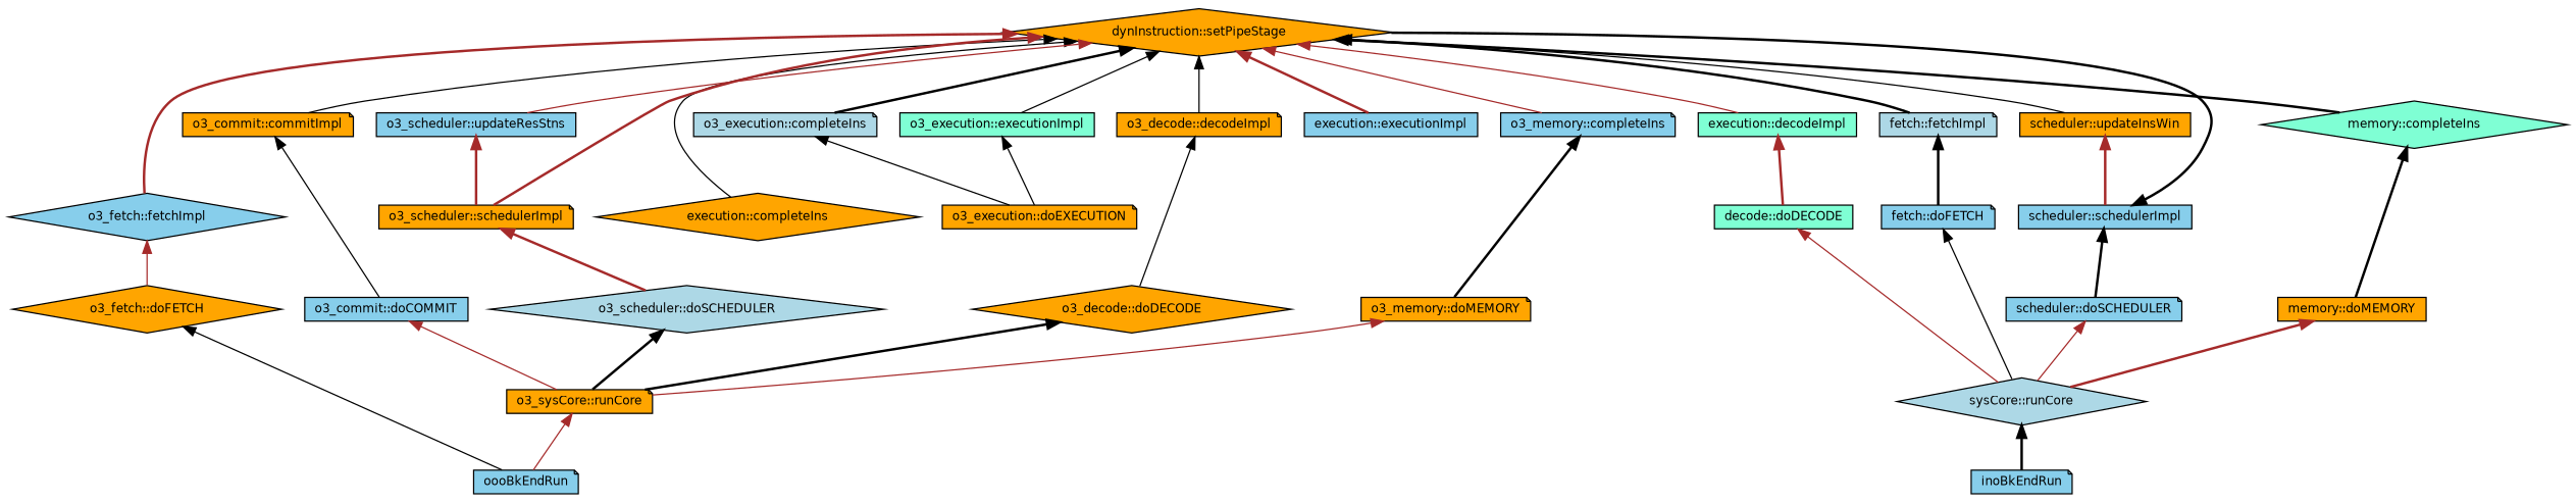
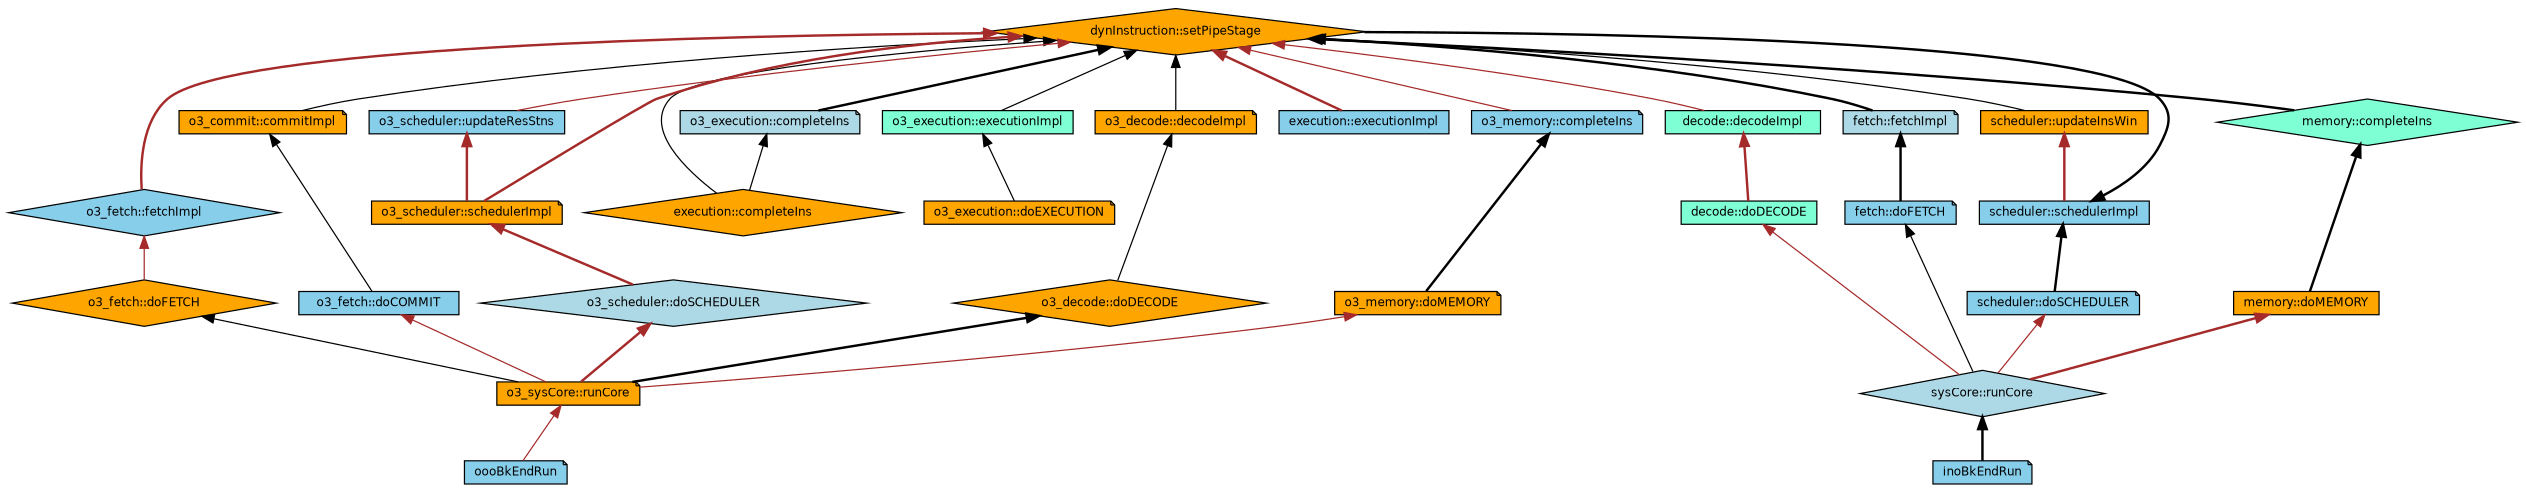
  digraph {
    rankdir=TB
    node [color=black fillcolor=orange fontname=Helvetica fontsize=10 shape=note style=filled]
    edge [color=black dir=back fontname=Helvetica fontsize=10 labelfontname=Helvetica labelfontsize=10 style=solid]
    n1 [fontcolor=black height=0.2 label="dynInstruction::setPipeStage" shape=diamond width=0.4]
    n2 [height=0.2 label="o3_commit::commitImpl" width=0.4]
    n3 [fillcolor=skyblue height=0.2 label="o3_memory::completeIns" width=0.4]
    n4 [fillcolor=aquamarine height=0.2 label="memory::completeIns" shape=diamond width=0.4]
    n5 [fillcolor=lightblue height=0.2 label="o3_execution::completeIns" width=0.4]
    n6 [height=0.2 label="execution::completeIns" shape=diamond width=0.4]
    n7 [height=0.2 label="o3_decode::decodeImpl" width=0.4]
-   n8 [fillcolor=aquamarine height=0.2 label="execution::decodeImpl" shape=box width=0.4]
+   n8 [fillcolor=aquamarine height=0.2 label="decode::decodeImpl" shape=box width=0.4]
    n9 [fillcolor=aquamarine height=0.2 label="o3_execution::executionImpl" shape=box width=0.4]
    n10 [fillcolor=skyblue height=0.2 label="execution::executionImpl" shape=box width=0.4]
    n11 [fillcolor=skyblue height=0.2 label="o3_fetch::fetchImpl" shape=diamond width=0.4]
    n12 [fillcolor=lightblue height=0.2 label="fetch::fetchImpl" width=0.4]
    n13 [height=0.2 label="o3_scheduler::schedulerImpl" width=0.4]
    n14 [height=0.2 label="scheduler::updateInsWin" shape=box width=0.4]
    n15 [fillcolor=skyblue height=0.2 label="o3_scheduler::updateResStns" shape=box width=0.4]
-   n16 [fillcolor=skyblue height=0.2 label="o3_commit::doCOMMIT" shape=box width=0.4]
+   n16 [fillcolor=skyblue height=0.2 label="o3_fetch::doCOMMIT" shape=box width=0.4]
    n17 [height=0.2 label="o3_memory::doMEMORY" width=0.4]
    n18 [height=0.2 label="memory::doMEMORY" shape=box width=0.4]
    n19 [height=0.2 label="o3_execution::doEXECUTION" width=0.4]
    n20 [height=0.2 label="o3_decode::doDECODE" shape=diamond width=0.4]
    n21 [fillcolor=aquamarine height=0.2 label="decode::doDECODE" shape=box width=0.4]
    n22 [height=0.2 label="o3_fetch::doFETCH" shape=diamond width=0.4]
    n23 [fillcolor=skyblue height=0.2 label="fetch::doFETCH" width=0.4]
    n24 [fillcolor=lightblue height=0.2 label="o3_scheduler::doSCHEDULER" shape=diamond width=0.4]
    n25 [fillcolor=skyblue height=0.2 label="scheduler::schedulerImpl" shape=box width=0.4]
    n26 [fillcolor=skyblue height=0.2 label="scheduler::doSCHEDULER" width=0.4]
    n27 [height=0.2 label="o3_sysCore::runCore" width=0.4]
    n28 [fillcolor=skyblue height=0.2 label=oooBkEndRun width=0.4]
    n29 [fillcolor=lightblue height=0.2 label="sysCore::runCore" shape=diamond width=0.4]
    n30 [fillcolor=skyblue height=0.2 label=inoBkEndRun width=0.4]
    n1 -> n2
    n1 -> n3 [color=brown]
    n1 -> n4 [style=bold]
    n1 -> n5 [style=bold]
    n1 -> n6
    n1 -> n7
    n1 -> n8 [color=brown]
    n1 -> n9
    n1 -> n10 [color=brown style=bold]
    n1 -> n11 [color=brown style=bold]
    n1 -> n12 [style=bold]
    n1 -> n13 [color=brown style=bold]
    n1 -> n14
    n1 -> n15 [color=brown]
    n2 -> n16
    n3 -> n17 [style=bold]
    n4 -> n18 [style=bold]
-   n5 -> n19
+   n5 -> n6
    n7 -> n20
    n8 -> n21 [color=brown style=bold]
    n9 -> n19
    n11 -> n22 [color=brown]
    n12 -> n23 [style=bold]
    n13 -> n24 [color=brown style=bold]
    n14 -> n25 [color=brown style=bold]
    n15 -> n13 [color=brown style=bold]
    n16 -> n27 [color=brown]
    n17 -> n27 [color=brown]
    n18 -> n29 [color=brown style=bold]
    n20 -> n27 [style=bold]
    n21 -> n29 [color=brown]
-   n22 -> n28
+   n22 -> n27
    n23 -> n29
-   n24 -> n27 [style=bold]
+   n24 -> n27 [color=brown style=bold]
    n25 -> n1 [style=bold]
    n25 -> n26 [style=bold]
    n26 -> n29 [color=brown]
    n27 -> n28 [color=brown]
    n29 -> n30 [style=bold]
  }
